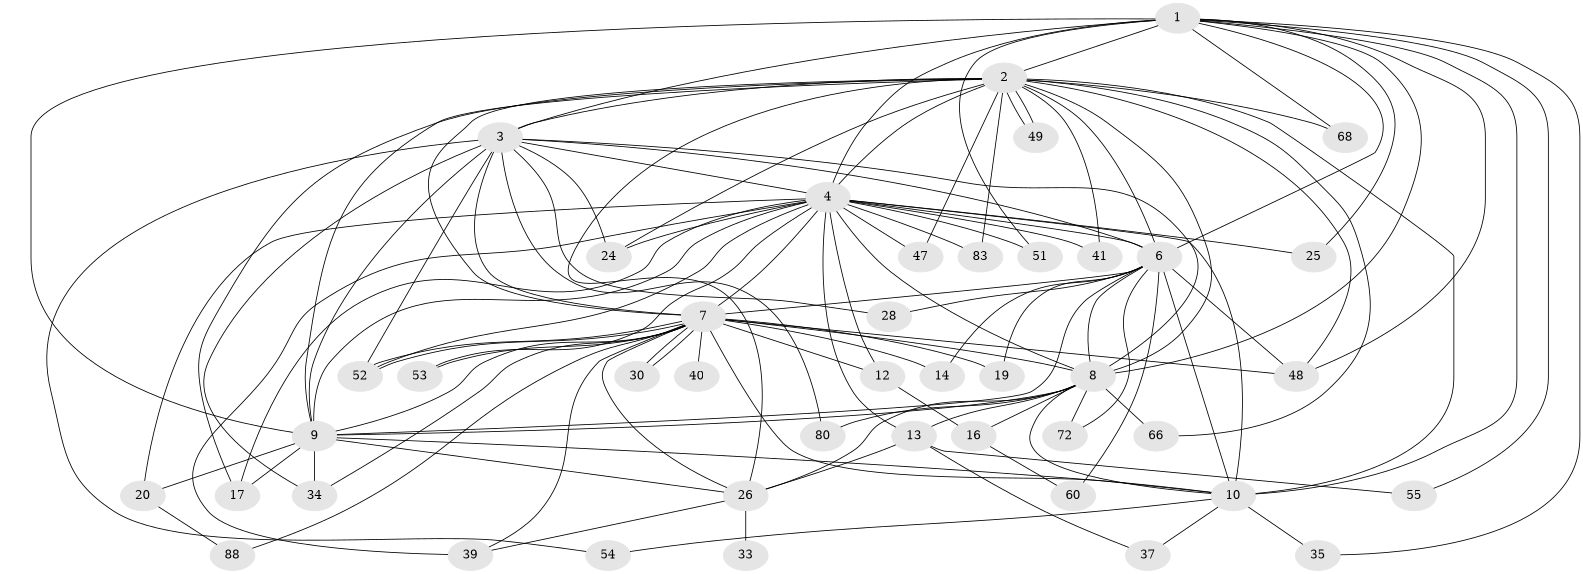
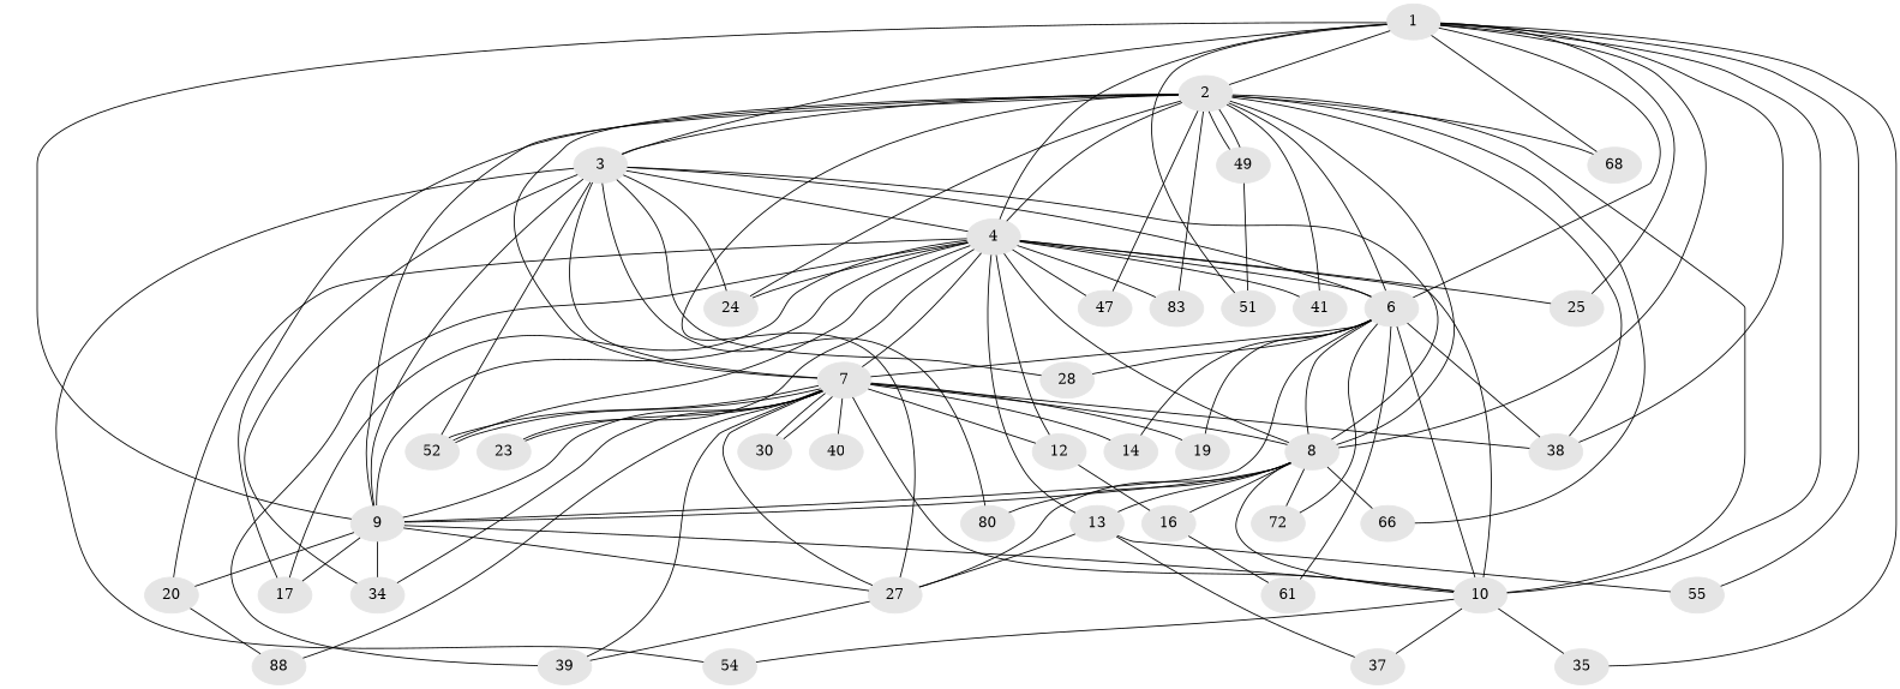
  graph {
    node [color=gray90 style=filled]
    2 [super="+57+31+11+32+22+18"]
    3 [super="+44"]
    4 [super="+69+74+75+82+60+23+43+58+42+5+46+38"]
    6
    7 [super="+21"]
    8
    9 [super="+45+63"]
    10
-   48 [super="+87+86"]
+   48 [super="+87+86" label=38]
    68
    17
    24
    n13 [label=66]
-   27 [super="+29+67+89+81+59" label=26]
+   27 [super="+29+67+89+81+59"]
    41
    47
    49
    83
    1
    25
    35
    51
    55
    28
    34
    52
    54
    80
    12
    13
    20
    39
-   53
+   53 [label=23]
    14
    19
-   61 [label=60]
+   61
    72
    30
    40
    88
    16
    37
-   33
    2 -- 3
    2 -- 4 [weight=4]
    2 -- 6 [weight=3]
    2 -- 7 [weight=2]
    2 -- 8 [weight=2]
    2 -- 9 [weight=2]
    2 -- 10 [weight=3]
    2 -- 48
    2 -- 68
    2 -- 17
    2 -- 24
    2 -- n13
    2 -- 27 [weight=3]
    2 -- 41
    2 -- 47
    2 -- 49
    2 -- 49
    2 -- 83
    3 -- 4 [weight=6]
    3 -- 6
    3 -- 7
    3 -- 8
    3 -- 9
    3 -- 24
    3 -- 28
    3 -- 34
    3 -- 52
    3 -- 54
    3 -- 80
    4 -- 6 [weight=2]
    4 -- 7 [weight=3]
    4 -- 8 [weight=4]
    4 -- 9 [weight=4]
    4 -- 10 [weight=3]
    4 -- 17
    4 -- 24
    4 -- 41
    4 -- 47
    4 -- 83
    4 -- 25
-   4 -- 51
+   49 -- 51
    4 -- 52
    4 -- 12
    4 -- 13
    4 -- 20
    4 -- 39 [weight=2]
    4 -- 53 [weight=2]
    6 -- 7
    6 -- 8
    6 -- 9
    6 -- 10
    6 -- 48
    6 -- 28
    6 -- 14
    6 -- 19
    6 -- 61
    6 -- 72
    7 -- 8
    7 -- 9
    7 -- 10 [weight=2]
    7 -- 48
    7 -- 27 [weight=2]
    7 -- 34
    7 -- 52
    7 -- 52
    7 -- 12
    7 -- 39
    7 -- 53
    7 -- 14
    7 -- 19
    7 -- 30
    7 -- 30
    7 -- 40 [weight=2]
    7 -- 88
    8 -- 9 [weight=2]
    8 -- 10
    8 -- n13
    8 -- 27
    8 -- 80
    8 -- 13
    8 -- 72
    8 -- 16
    9 -- 10
    9 -- 17
    9 -- 27
    9 -- 34
    9 -- 20
    10 -- 35
    10 -- 54
    10 -- 37
    27 -- 39
-   27 -- 33
    1 -- 2
    1 -- 3 [weight=2]
    1 -- 4 [weight=3]
    1 -- 6
    1 -- 8
    1 -- 9
    1 -- 10
    1 -- 48
    1 -- 68
    1 -- 25
    1 -- 35
    1 -- 51
    1 -- 55
    12 -- 16
    13 -- 27
    13 -- 55
    13 -- 37
    20 -- 88
    16 -- 61
  }
